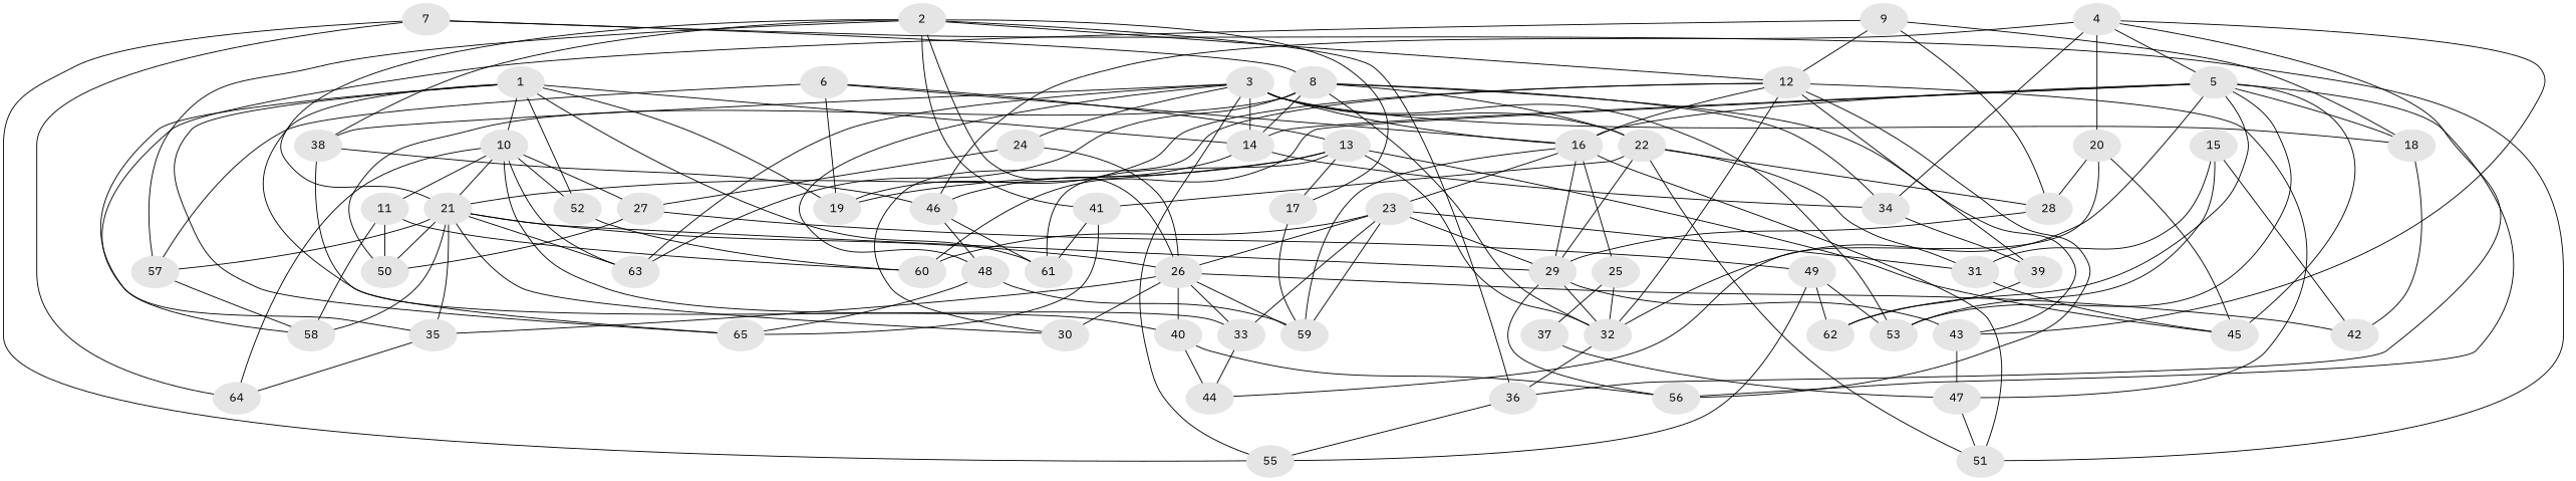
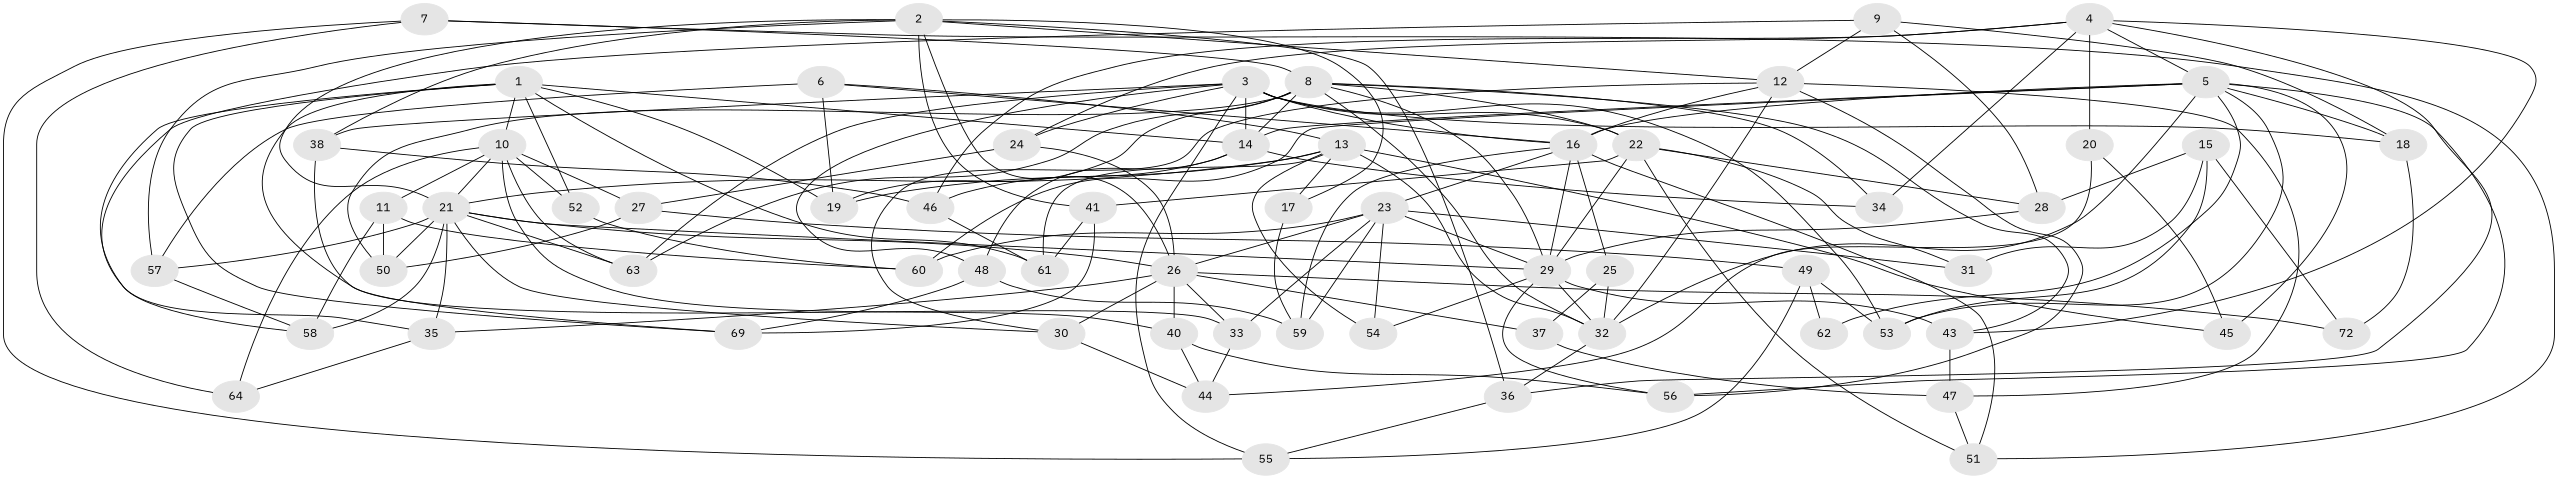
  graph {
    fontname="IBM Plex Sans"
    node [color=gray90 fontname="IBM Plex Sans" style=filled]
    edge [fontname="IBM Plex Sans" weight=1.0]
    1
    10
    14
    19
    33
    52
    58
    61
-   65
+   65 [label=69]
    21
    63
    64
    11
    27
    40
    48
    34
    46
    44
    60
    2
    12
    17
    26
    36
    38
    41
    57
    16
    32
    56
    30
-   39
    47
    59
    29
    50
    35
-   42
+   42 [label=72]
    37
    55
    3
    18
    22
    24
    53
    51
    25
    23
    28
    31
    4
    5
    20
    43
    45
    62
    6
    13
+   54
    7
    8
    9
    49
    15
    1 -- 10 [weight=2.0]
    1 -- 14
    1 -- 19
    1 -- 33
    1 -- 52 [weight=2.0]
    1 -- 58
    1 -- 61
    1 -- 65
    10 -- 52
    10 -- 21
    10 -- 63
    10 -- 64 [weight=2.0]
    10 -- 11
    10 -- 27
    10 -- 40
-   46 -- 48
+   14 -- 48
    14 -- 34
    14 -- 46
    33 -- 44
    52 -- 60
    21 -- 58
    21 -- 63
    21 -- 26
    21 -- 57
    21 -- 30
    21 -- 29
    21 -- 50
    21 -- 35
    11 -- 58
    11 -- 60
    11 -- 50
    27 -- 50
    27 -- 49
    40 -- 44
    40 -- 56
    48 -- 65
    48 -- 59
-   34 -- 39
    46 -- 61
    2 -- 21 [weight=2.0]
    2 -- 12
    2 -- 17
    2 -- 26 [weight=2.0]
    2 -- 36
    2 -- 38
    2 -- 41
    2 -- 57
-   12 -- 19
+   8 -- 19
    12 -- 16
    12 -- 32
    12 -- 56
    12 -- 30
-   12 -- 39 [weight=2.0]
    12 -- 47
    17 -- 59
    26 -- 33
    26 -- 40
    26 -- 30
    26 -- 35
    26 -- 42 [weight=2.0]
-   26 -- 59
+   26 -- 37
    36 -- 55
    38 -- 65
    38 -- 46
    41 -- 61
    41 -- 65
    57 -- 58
    16 -- 59
    16 -- 29
    16 -- 51
    16 -- 25
    16 -- 23
    32 -- 36
-   39 -- 62
+   30 -- 44
    47 -- 51
    29 -- 32
    29 -- 56
    29 -- 43
+   29 -- 54
    35 -- 64
    37 -- 47
    3 -- 14 [weight=2.0]
    3 -- 63
    3 -- 48
    3 -- 38
    3 -- 16 [weight=2.0]
    3 -- 55
    3 -- 18
    3 -- 22
    3 -- 24
    3 -- 53
    18 -- 42
    22 -- 41
    22 -- 29 [weight=2.0]
    22 -- 51
    22 -- 28
    22 -- 31
    24 -- 27
    24 -- 26
    25 -- 32
    25 -- 37
    23 -- 33
    23 -- 60
    23 -- 26
    23 -- 59
    23 -- 29 [weight=2.0]
    23 -- 31
+   23 -- 54 [weight=2.0]
    28 -- 29
-   31 -- 45
    4 -- 34
    4 -- 46
    4 -- 36
+   4 -- 24
    4 -- 5
    4 -- 20 [weight=2.0]
    4 -- 43
    5 -- 14
    5 -- 60
    5 -- 16 [weight=2.0]
    5 -- 32
    5 -- 56
    5 -- 18
    5 -- 53
    5 -- 45
    5 -- 62 [weight=2.0]
    20 -- 44
    20 -- 45
    43 -- 47
    6 -- 19
    6 -- 57
    6 -- 16
    6 -- 13
    13 -- 19
    13 -- 61
    13 -- 21
    13 -- 17 [weight=2.0]
    13 -- 32 [weight=3.0]
    13 -- 45
+   13 -- 54
    7 -- 64
    7 -- 55
    7 -- 51
    7 -- 8
    8 -- 14 [weight=2.0]
    8 -- 63
    8 -- 34
    8 -- 32
+   8 -- 29
    8 -- 50
    8 -- 22
    8 -- 43
    9 -- 12
    9 -- 35
    9 -- 18
    9 -- 28
    49 -- 55
    49 -- 53
    49 -- 62
    15 -- 42
    15 -- 53
-   20 -- 28
+   15 -- 28
    15 -- 31
  }
